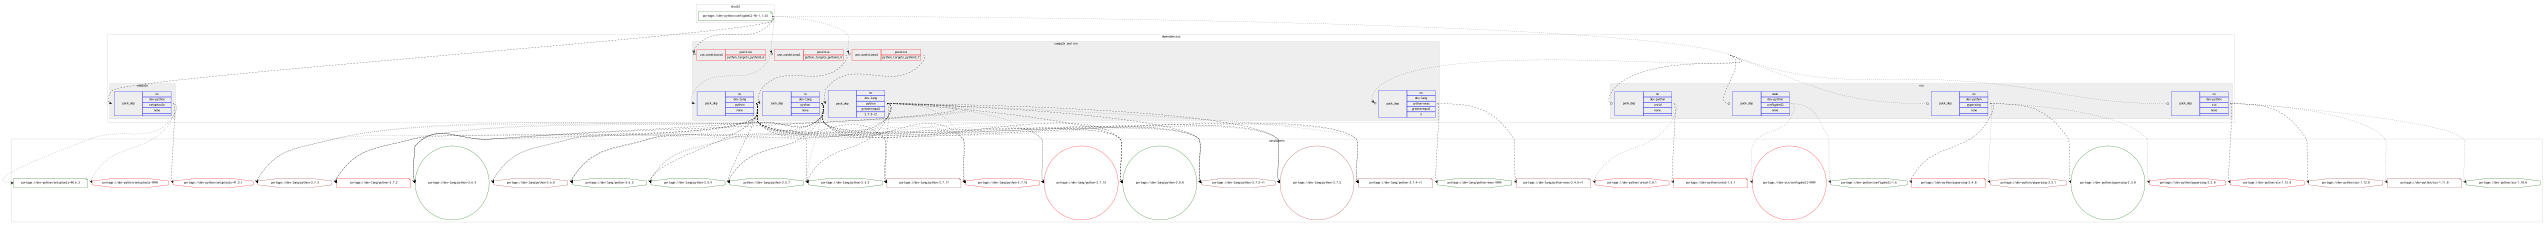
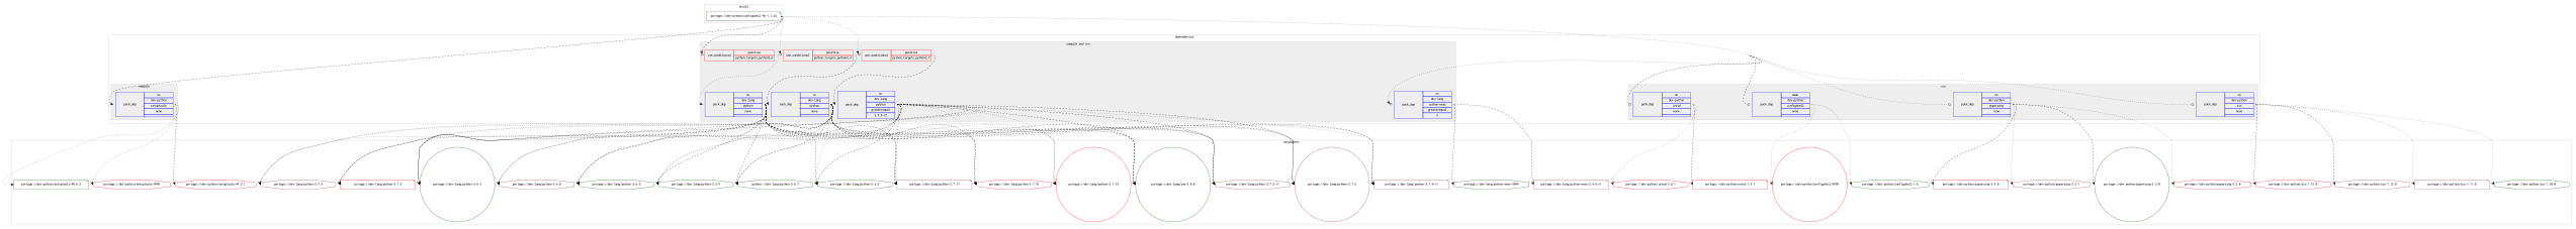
  digraph {
    compound=true
    concentrate=true
    fontname="Roboto Mono"
    fontsize=10
    newrank=true
    rankdir=TB
    ranksep=1.5
    node [color=red fontname="Roboto Mono" fontsize=10 shape=octagon]
    edge [arrowhead=vee fontname="Roboto Mono" headport=w style=dotted tailport=e weight=100]
    n1 [color=darkgreen label="portage://dev-python/configshell-fb-1.1.24" shape=note width=4]
    n2 [color=blue label=<<TABLE BORDER="0" CELLBORDER="1" CELLSPACING="0" CELLPADDING="4" WIDTH="220"><TR><TD ROWSPAN="6" CELLPADDING="30">pack_dep</TD></TR><TR><TD WIDTH="110">no</TD></TR><TR><TD>dev-python</TD></TR><TR><TD>setuptools</TD></TR><TR><TD>none</TD></TR><TR><TD></TD></TR></TABLE>> shape=none]
    n3 [color=blue label=<<TABLE BORDER="0" CELLBORDER="1" CELLSPACING="0" CELLPADDING="4" WIDTH="220"><TR><TD ROWSPAN="6" CELLPADDING="30">pack_dep</TD></TR><TR><TD WIDTH="110">no</TD></TR><TR><TD>dev-lang</TD></TR><TR><TD>python</TD></TR><TR><TD>greaterequal</TD></TR><TR><TD>2.7.5-r2</TD></TR></TABLE>> shape=none]
    n4 [label=<<TABLE BORDER="0" CELLBORDER="1" CELLSPACING="0" CELLPADDING="4"><TR><TD ROWSPAN="3" CELLPADDING="10">use_conditional</TD></TR><TR><TD>positive</TD></TR><TR><TD>python_targets_python2_7</TD></TR></TABLE>> shape=none]
    n5 [color=blue label=<<TABLE BORDER="0" CELLBORDER="1" CELLSPACING="0" CELLPADDING="4" WIDTH="220"><TR><TD ROWSPAN="6" CELLPADDING="30">pack_dep</TD></TR><TR><TD WIDTH="110">no</TD></TR><TR><TD>dev-lang</TD></TR><TR><TD>python</TD></TR><TR><TD>none</TD></TR><TR><TD></TD></TR></TABLE>> shape=none]
    n6 [label=<<TABLE BORDER="0" CELLBORDER="1" CELLSPACING="0" CELLPADDING="4"><TR><TD ROWSPAN="3" CELLPADDING="10">use_conditional</TD></TR><TR><TD>positive</TD></TR><TR><TD>python_targets_python3_5</TD></TR></TABLE>> shape=none]
    n7 [color=blue label=<<TABLE BORDER="0" CELLBORDER="1" CELLSPACING="0" CELLPADDING="4" WIDTH="220"><TR><TD ROWSPAN="6" CELLPADDING="30">pack_dep</TD></TR><TR><TD WIDTH="110">no</TD></TR><TR><TD>dev-lang</TD></TR><TR><TD>python</TD></TR><TR><TD>none</TD></TR><TR><TD></TD></TR></TABLE>> shape=none]
    n8 [label=<<TABLE BORDER="0" CELLBORDER="1" CELLSPACING="0" CELLPADDING="4"><TR><TD ROWSPAN="3" CELLPADDING="10">use_conditional</TD></TR><TR><TD>positive</TD></TR><TR><TD>python_targets_python3_6</TD></TR></TABLE>> shape=none]
    n9 [color=blue label=<<TABLE BORDER="0" CELLBORDER="1" CELLSPACING="0" CELLPADDING="4" WIDTH="220"><TR><TD ROWSPAN="6" CELLPADDING="30">pack_dep</TD></TR><TR><TD WIDTH="110">no</TD></TR><TR><TD>dev-lang</TD></TR><TR><TD>python-exec</TD></TR><TR><TD>greaterequal</TD></TR><TR><TD>2</TD></TR></TABLE>> shape=none]
    n10 [color=blue label=<<TABLE BORDER="0" CELLBORDER="1" CELLSPACING="0" CELLPADDING="4" WIDTH="220"><TR><TD ROWSPAN="6" CELLPADDING="30">pack_dep</TD></TR><TR><TD WIDTH="110">no</TD></TR><TR><TD>dev-python</TD></TR><TR><TD>pyparsing</TD></TR><TR><TD>none</TD></TR><TR><TD></TD></TR></TABLE>> shape=none]
    n11 [color=blue label=<<TABLE BORDER="0" CELLBORDER="1" CELLSPACING="0" CELLPADDING="4" WIDTH="220"><TR><TD ROWSPAN="6" CELLPADDING="30">pack_dep</TD></TR><TR><TD WIDTH="110">no</TD></TR><TR><TD>dev-python</TD></TR><TR><TD>six</TD></TR><TR><TD>none</TD></TR><TR><TD></TD></TR></TABLE>> shape=none]
    n12 [color=blue label=<<TABLE BORDER="0" CELLBORDER="1" CELLSPACING="0" CELLPADDING="4" WIDTH="220"><TR><TD ROWSPAN="6" CELLPADDING="30">pack_dep</TD></TR><TR><TD WIDTH="110">no</TD></TR><TR><TD>dev-python</TD></TR><TR><TD>urwid</TD></TR><TR><TD>none</TD></TR><TR><TD></TD></TR></TABLE>> shape=none]
    n13 [color=blue label=<<TABLE BORDER="0" CELLBORDER="1" CELLSPACING="0" CELLPADDING="4" WIDTH="220"><TR><TD ROWSPAN="6" CELLPADDING="30">pack_dep</TD></TR><TR><TD WIDTH="110">weak</TD></TR><TR><TD>dev-python</TD></TR><TR><TD>configshell</TD></TR><TR><TD>none</TD></TR><TR><TD></TD></TR></TABLE>> shape=none]
    n14 [color=darkgreen label="portage://dev-python/setuptools-40.6.3" shape=note width=4]
    n15 [label="portage://dev-python/setuptools-41.5.1" width=4]
    n16 [label="portage://dev-python/setuptools-9999" width=4]
    n17 [label="portage://dev-lang/python-2.7.15" shape=circle width=4]
    n18 [label="portage://dev-lang/python-2.7.16" width=4]
    n19 [color=brown label="portage://dev-lang/python-2.7.17" shape=note width=4]
    n20 [color=darkgreen label="portage://dev-lang/python-3.5.5" width=4]
    n21 [color=darkgreen label="python://dev-lang/python-3.5.7" width=4]
    n22 [color=darkgreen label="portage://dev-lang/python-3.5.9" width=4]
    n23 [color=darkgreen label="portage://dev-lang/python-3.6.5" width=4]
    n24 [color=brown label="portage://dev-lang/python-3.6.8" width=4]
    n25 [color=darkgreen label="portage://dev-lang/python-3.6.9" shape=circle width=4]
    n26 [label="portage://dev-lang/python-3.7.2" shape=note width=4]
    n27 [color=brown label="portage://dev-lang/python-3.7.3" width=4]
    n28 [color=brown label="portage://dev-lang/python-3.7.4-r1" shape=note width=4]
    n29 [color=brown label="portage://dev-lang/python-3.7.5" shape=circle width=4]
    n30 [color=brown label="portage://dev-lang/python-3.7.5-r1" width=4]
-   n31 [color=darkgreen label="portage://dev-lang/python-3.8.0" shape=circle width=4]
+   n31 [color=darkgreen label="portage://dev-lang/use-3.8.0" shape=circle width=4]
    n32 [color=brown label="portage://dev-lang/python-exec-2.4.6-r1" shape=note width=4]
    n33 [color=darkgreen label="portage://dev-lang/python-exec-9999" width=4]
    n34 [label="portage://dev-python/pyparsing-2.2.0" width=4]
    n35 [color=darkgreen label="portage://dev-python/pyparsing-2.3.0" shape=circle width=4]
    n36 [color=brown label="portage://dev-python/pyparsing-2.3.1" width=4]
    n37 [label="portage://dev-python/pyparsing-2.4.0" shape=note width=4]
    n38 [color=darkgreen label="portage://dev-python/six-1.10.0" width=4]
    n39 [color=brown label="portage://dev-python/six-1.11.0" shape=note width=4]
    n40 [color=brown label="portage://dev-python/six-1.12.0" width=4]
    n41 [label="portage://dev-python/six-1.13.0" width=4]
    n42 [label="portage://dev-python/urwid-1.3.1" shape=note width=4]
    n43 [label="portage://dev-python/urwid-2.0.1" width=4]
    n44 [color=darkgreen label="portage://dev-python/configshell-1.6" width=4]
-   n45 [label="portage://dev-six/configshell-9999" shape=circle width=4]
+   n45 [label="portage://dev-python/configshell-9999" shape=circle width=4]
    subgraph cluster_1 {
      color=gray
      label=<<i>ebuild</i>>
      rank=same
      n1
    }
    subgraph cluster_2 {
      color=gray
      label=<<i>dependencies</i>>
      subgraph cluster_3 {
        color=gray
        fillcolor="#eeeeee"
        label=<<i>compile</i>>
        style=filled
        subgraph sub_4 {
          color=gray
          fillcolor="#eeeeee"
          label=<<i>compile</i>>
          style=filled
          n2
        }
      }
      subgraph cluster_5 {
        color=gray
        fillcolor="#eeeeee"
        label=<<i>compile and run</i>>
        style=filled
        subgraph sub_6 {
          color=gray
          fillcolor="#eeeeee"
          label=<<i>compile and run</i>>
          style=filled
          n4
          subgraph sub_7 {
            color=gray
            fillcolor="#eeeeee"
            label=<<i>compile and run</i>>
            style=filled
            n3
          }
        }
        subgraph sub_8 {
          color=gray
          fillcolor="#eeeeee"
          label=<<i>compile and run</i>>
          style=filled
          n6
          subgraph sub_9 {
            color=gray
            fillcolor="#eeeeee"
            label=<<i>compile and run</i>>
            style=filled
            n5
          }
        }
        subgraph sub_10 {
          color=gray
          fillcolor="#eeeeee"
          label=<<i>compile and run</i>>
          style=filled
          n8
          subgraph sub_11 {
            color=gray
            fillcolor="#eeeeee"
            label=<<i>compile and run</i>>
            style=filled
            n7
          }
        }
        subgraph sub_12 {
          color=gray
          fillcolor="#eeeeee"
          label=<<i>compile and run</i>>
          style=filled
          n9
        }
      }
      subgraph cluster_13 {
        color=gray
        fillcolor="#eeeeee"
        label=<<i>run</i>>
        style=filled
        subgraph sub_14 {
          color=gray
          fillcolor="#eeeeee"
          label=<<i>run</i>>
          style=filled
          n10
        }
        subgraph sub_15 {
          color=gray
          fillcolor="#eeeeee"
          label=<<i>run</i>>
          style=filled
          n11
        }
        subgraph sub_16 {
          color=gray
          fillcolor="#eeeeee"
          label=<<i>run</i>>
          style=filled
          n12
        }
        subgraph sub_17 {
          color=gray
          fillcolor="#eeeeee"
          label=<<i>run</i>>
          style=filled
          n13
        }
      }
    }
    subgraph cluster_18 {
      color=gray
      label=<<i>candidates</i>>
      rank=same
      subgraph sub_19 {
        color=black
        label=<<i>candidates</i>>
        nodesep=1
        rank=same
        n14
        n15
        n16
      }
      subgraph sub_20 {
        color=black
        label=<<i>candidates</i>>
        nodesep=1
        rank=same
        n17
        n18
        n19
        n20
        n21
        n22
        n23
        n24
        n25
        n26
        n27
        n28
        n29
        n30
        n31
      }
      subgraph sub_21 {
        color=black
        label=<<i>candidates</i>>
        nodesep=1
        rank=same
        n17
        n18
        n19
        n20
        n21
        n22
        n23
        n24
        n25
        n26
        n27
        n28
        n29
        n30
        n31
      }
      subgraph sub_22 {
        color=black
        label=<<i>candidates</i>>
        nodesep=1
        rank=same
        n17
        n18
        n19
        n20
        n21
        n22
        n23
        n24
        n25
        n26
        n27
        n28
        n29
        n30
        n31
      }
      subgraph sub_23 {
        color=black
        label=<<i>candidates</i>>
        nodesep=1
        rank=same
        n32
        n33
      }
      subgraph sub_24 {
        color=black
        label=<<i>candidates</i>>
        nodesep=1
        rank=same
        n34
        n35
        n36
        n37
      }
      subgraph sub_25 {
        color=black
        label=<<i>candidates</i>>
        nodesep=1
        rank=same
        n38
        n39
        n40
        n41
      }
      subgraph sub_26 {
        color=black
        label=<<i>candidates</i>>
        nodesep=1
        rank=same
        n42
        n43
      }
      subgraph sub_27 {
        color=black
        label=<<i>candidates</i>>
        nodesep=1
        rank=same
        n44
        n45
      }
    }
    n1 -> n2 [style=dashed weight=20]
    n1 -> n4 [arrowhead=odotvee weight=20]
    n1 -> n6 [arrowhead=odotvee weight=20]
    n1 -> n8 [arrowhead=odotvee style=dashed weight=20]
    n1 -> n9 [arrowhead=odotvee weight=20]
    n1 -> n10 [arrowhead=odot weight=20]
    n1 -> n11 [arrowhead=odot weight=20]
    n1 -> n12 [arrowhead=odot style=dashed weight=20]
    n1 -> n13 [arrowhead=odot style=dashed weight=20]
    n2 -> n14
    n2 -> n15 [style=dashed]
    n2 -> n16
    n3 -> n17
    n3 -> n18
    n3 -> n19 [style=dashed]
    n3 -> n20 [style=dashed]
    n3 -> n21
    n3 -> n22
    n3 -> n23 [style=dashed]
    n3 -> n24
    n3 -> n25 [style=dashed]
    n3 -> n26
    n3 -> n27
    n3 -> n28
    n3 -> n29 [style=dashed]
    n3 -> n30 [style=dashed]
    n3 -> n31 [style=dashed]
    n4 -> n3 [style=dashed weight=20]
    n5 -> n17
    n5 -> n18 [style=dashed]
    n5 -> n19
    n5 -> n20
    n5 -> n21 [style=dashed]
    n5 -> n22
    n5 -> n23
    n5 -> n24
    n5 -> n25 [style=dashed]
    n5 -> n26
    n5 -> n27
    n5 -> n28
    n5 -> n29
    n5 -> n30 [style=dashed]
    n5 -> n31 [style=dashed]
    n6 -> n5 [style=dashed weight=20]
    n7 -> n17
    n7 -> n18
    n7 -> n19 [style=dashed]
    n7 -> n20 [style=dashed]
    n7 -> n21 [style=dashed]
    n7 -> n22 [style=dashed]
    n7 -> n23
    n7 -> n24
    n7 -> n25 [style=dashed]
    n7 -> n26 [style=dashed]
    n7 -> n27
    n7 -> n28 [style=dashed]
    n7 -> n29 [style=dashed]
    n7 -> n30 [style=dashed]
    n7 -> n31 [style=dashed]
    n8 -> n7 [weight=20]
    n9 -> n32 [style=dashed]
    n9 -> n33 [style=dashed]
    n10 -> n34
    n10 -> n35 [style=dashed]
    n10 -> n36
    n10 -> n37 [style=dashed]
    n11 -> n38
    n11 -> n39
    n11 -> n40 [style=dashed]
    n11 -> n41 [style=dashed]
    n12 -> n42 [style=dashed]
    n12 -> n43
    n13 -> n44
    n13 -> n45
  }
